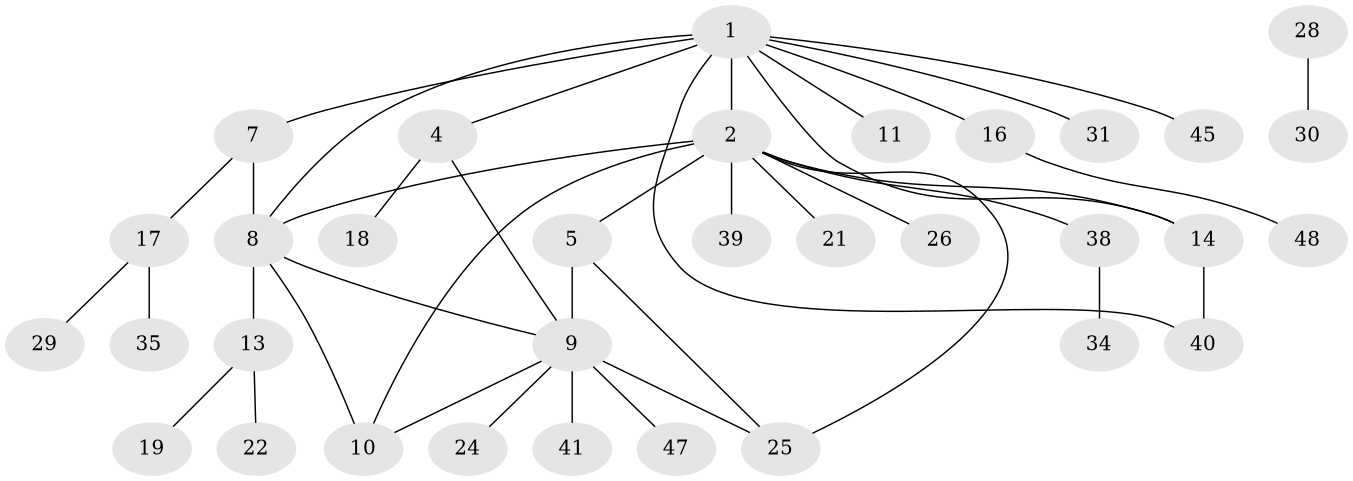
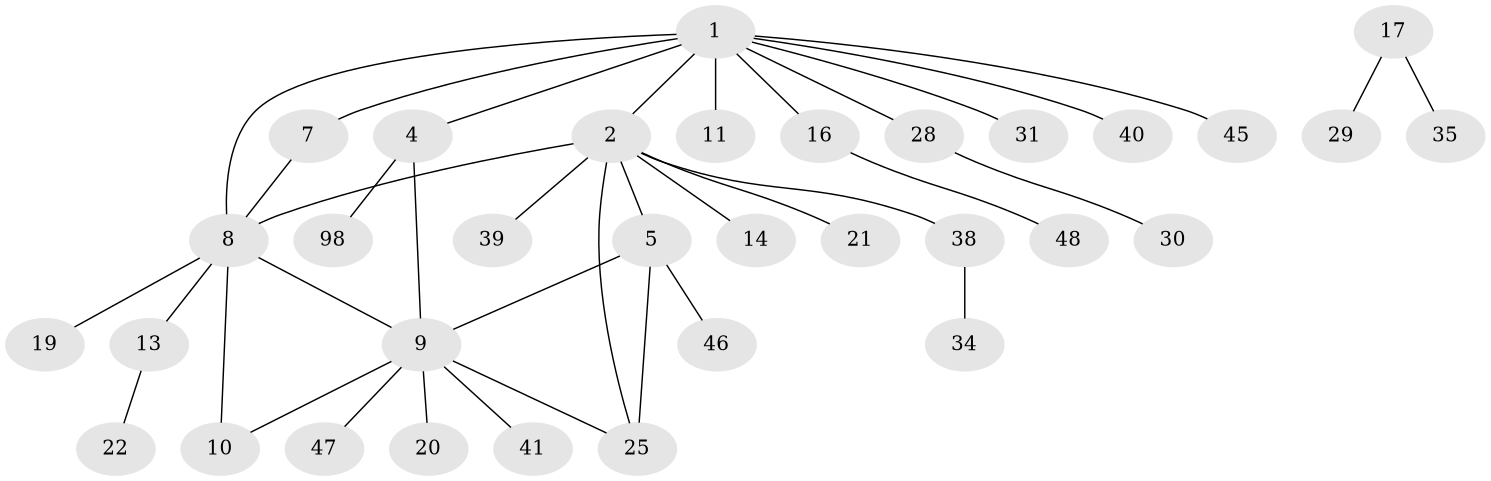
  graph {
    node [color=gray90 style=filled]
    1 [super="+3"]
    2 [super="+6"]
    4 [super="+23"]
    7
    8 [super="+32"]
    11
    16 [super="+27"]
    28 [super="+36"]
    31
    40
    45
    5 [super="+42"]
    10
    14 [super="+15"]
    21
    25 [super="+33"]
-   26
    38
    39
    9 [super="+12"]
-   18
+   18 [label=98]
    17 [super="+37"]
    13 [super="+20"]
    19
    48
    30
+   46
    34 [super="+44"]
-   24
+   24 [label=20]
    41
    47
    22
    29
    35
    1 -- 2 [weight=2]
    1 -- 4
    1 -- 7
    1 -- 8
    1 -- 11
    1 -- 16
-   1 -- 14
+   1 -- 28
    1 -- 31
    1 -- 40
    1 -- 45
    2 -- 8
    2 -- 5
-   2 -- 10
    2 -- 14
    2 -- 21
    2 -- 25
-   2 -- 26
    2 -- 38
    2 -- 39
    4 -- 9
    4 -- 18
    7 -- 8
-   7 -- 17
    8 -- 10
    8 -- 9
    8 -- 13
-   13 -- 19
+   8 -- 19
    16 -- 48
    28 -- 30
    5 -- 25
    5 -- 9
-   14 -- 40
+   5 -- 46
    38 -- 34
    9 -- 10
    9 -- 25
    9 -- 24
    9 -- 41
    9 -- 47
    17 -- 29
    17 -- 35
    13 -- 22
  }
